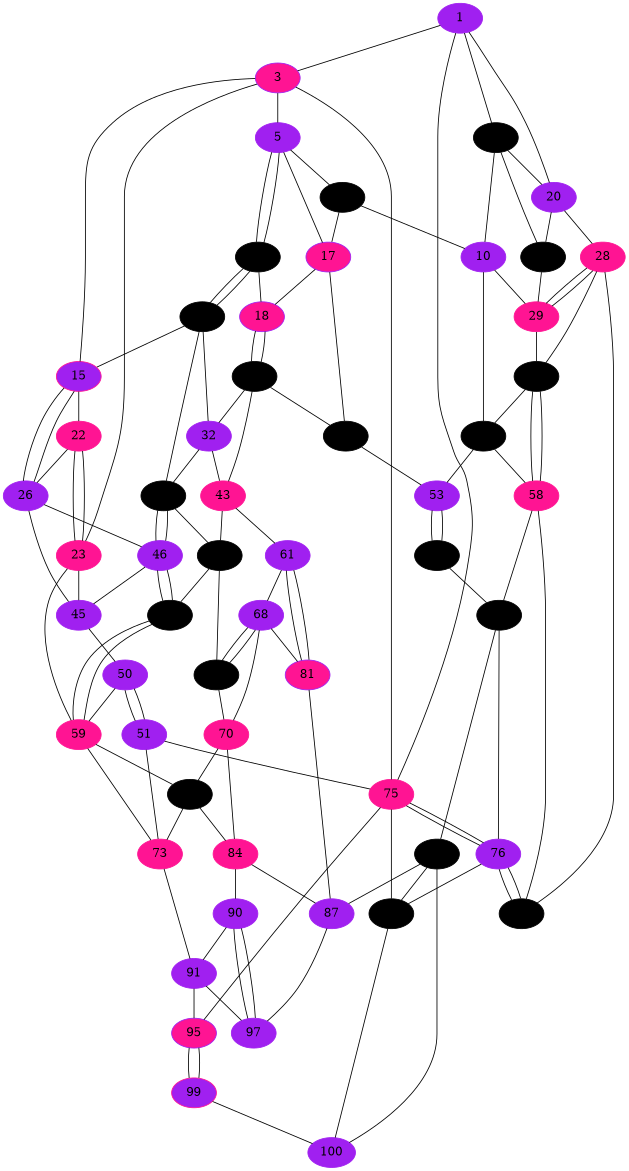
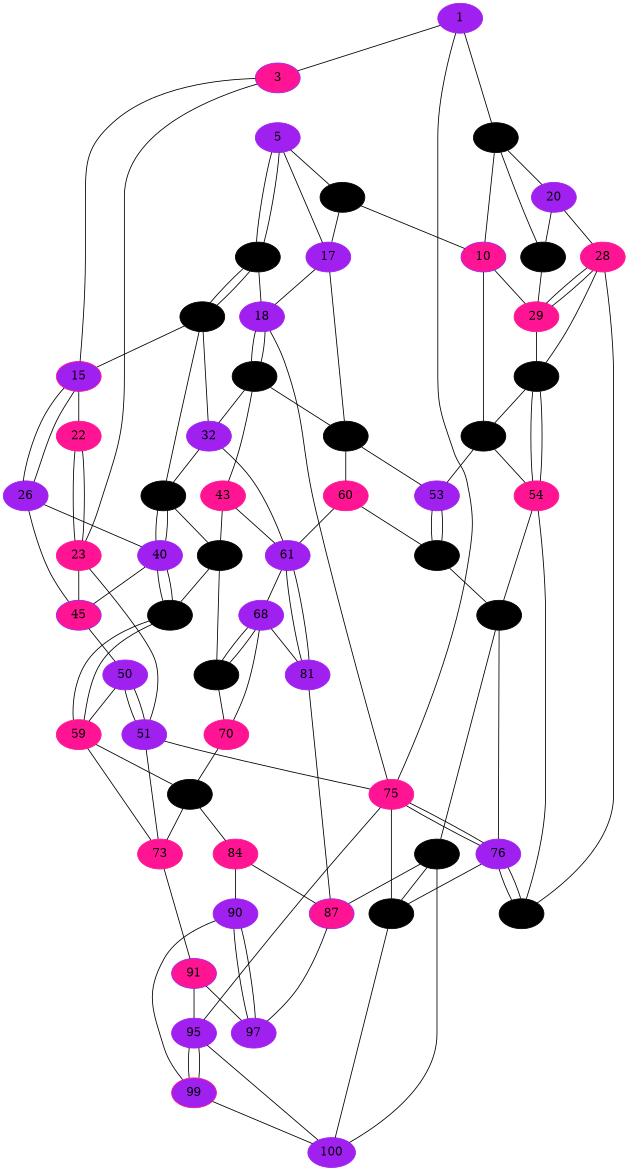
  graph {
    node [color=purple style=filled]
    1 [super="+2"]
    3 [fillcolor=deeppink super="+4"]
    8 [color=black super="+9"]
    20 [super="+21"]
    75 [color=deeppink super="+80"]
    5 [super="+6"]
    15 [color=deeppink fillcolor=purple super="+16"]
    23 [color=deeppink super="+24"]
-   10 [super="+11"]
+   10 [super="+11" fillcolor=deeppink]
    25 [color=black]
    28 [color=deeppink super="+36"]
    76 [super="+92"]
    93 [color=black super="+101"]
-   95 [super="+96" fillcolor=deeppink]
+   95 [super="+96"]
    7 [color=black super="+12"]
    13 [color=black]
-   17 [super="+19" fillcolor=deeppink]
+   17 [super="+19"]
    22 [color=deeppink]
    26 [super="+27"]
-   45 [super="+46"]
+   45 [super="+46" fillcolor=deeppink]
    51 [super="+74"]
    14 [color=black super="+33"]
-   18 [fillcolor=deeppink]
+   18
    34 [color=black super="+55"]
    29 [color=deeppink super="+30"]
    42 [color=black super="+52"]
    37 [color=black super="+38"]
    53 [super="+54"]
-   58 [color=deeppink super="+65"]
+   58 [color=deeppink super="+65" label=54]
    32 [super="+44"]
    39 [color=black super="+47"]
    31 [color=black super="+35"]
    43 [color=deeppink super="+48"]
-   40 [super="+41" label=46]
+   40 [super="+41"]
    49 [color=black super="+56"]
+   60 [color=deeppink]
    77 [color=black]
    50
    73 [color=deeppink super="+83"]
    57 [color=black]
    61 [super="+62"]
    63 [color=black super="+64"]
    66 [color=black super="+67"]
    69 [color=black]
    59 [color=deeppink super="+72"]
    68 [super="+78"]
-   81 [fillcolor=deeppink]
+   81
    70 [color=deeppink super="+79"]
    71 [color=black super="+82"]
-   91 [super="+94"]
+   91 [super="+94" fillcolor=deeppink]
    85 [color=black super="+86"]
    84 [color=deeppink super="+89"]
-   87 [super="+88"]
+   87 [super="+88" fillcolor=deeppink]
    100 [super="+102"]
    90
    97 [super="+98"]
    99 [color=deeppink fillcolor=purple]
    1 -- 3
    1 -- 8
-   1 -- 20
    1 -- 75
-   3 -- 75
-   3 -- 5
+   18 -- 75
    3 -- 15
    3 -- 23
    8 -- 20
    8 -- 10
    8 -- 25
    20 -- 25
    20 -- 28
    75 -- 76
    75 -- 76
    75 -- 93
    75 -- 95
    5 -- 7
    5 -- 13
    5 -- 13
    5 -- 17
    15 -- 22
    15 -- 26
    15 -- 26
    23 -- 45
-   23 -- 59
+   23 -- 51
    10 -- 29
    10 -- 42
    25 -- 29
    28 -- 29
    28 -- 29
    28 -- 37
    28 -- 77
    76 -- 93
    76 -- 77
    76 -- 77
    93 -- 100
+   95 -- 100
    95 -- 99
    95 -- 99
    7 -- 10
    7 -- 17
    13 -- 14
    13 -- 14
    13 -- 18
    17 -- 18
    17 -- 34
    22 -- 23
    22 -- 23
-   22 -- 26
    26 -- 45
    26 -- 40
    45 -- 50
    51 -- 75
    51 -- 73
    14 -- 15
    14 -- 32
    14 -- 39
    18 -- 31
    18 -- 31
    34 -- 53
+   34 -- 60
    29 -- 37
    42 -- 53
    42 -- 58
    37 -- 42
    37 -- 58
    37 -- 58
    53 -- 63 [weight=2]
    53 -- 63
    58 -- 77
    58 -- 66
    32 -- 39
-   32 -- 43
+   32 -- 61
    39 -- 40
    39 -- 40
    39 -- 49
    31 -- 34
    31 -- 32
    31 -- 43
    43 -- 49
    43 -- 61
    40 -- 45
    40 -- 57
    40 -- 57
    49 -- 57
    49 -- 69
+   60 -- 61
+   60 -- 63
    50 -- 51
    50 -- 51
    50 -- 59
    73 -- 91
    57 -- 59
    57 -- 59
    61 -- 68
    61 -- 81
    61 -- 81
    63 -- 66
    66 -- 76
    66 -- 85
    69 -- 70
    59 -- 73
    59 -- 71
    68 -- 69
    68 -- 69
    68 -- 81
    68 -- 70
    81 -- 87
    70 -- 71
-   70 -- 84
    71 -- 73
    71 -- 84
    91 -- 95
    91 -- 97
    85 -- 93
    85 -- 87
    85 -- 100
    84 -- 87
    84 -- 90
    87 -- 97
-   90 -- 91
+   90 -- 99
    90 -- 97
    90 -- 97
    99 -- 100
  }
